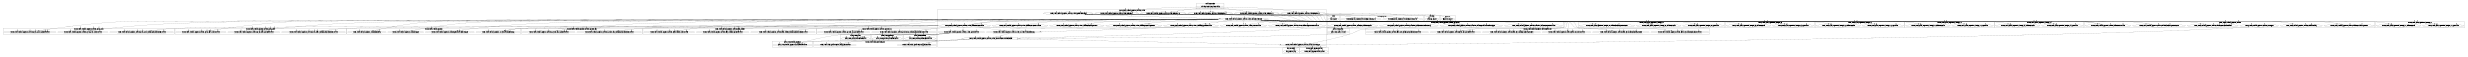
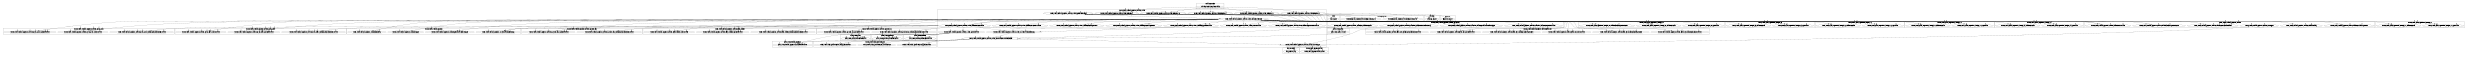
  digraph {
    "Moose::Meta::Method::Accessor::Native::Hash::set::_return_value"
    "Moose::Meta::Method::Accessor::Native::Hash::set::_inline_check_arguments"
    "Moose::Meta::Method::Accessor::Native::Hash::set::_inline_optimized_set_new_value"
    "Moose::Meta::Method::Accessor::Native::Hash::set::_inline_coerce_new_values"
    "Moose::Meta::Method::Accessor::Native::Hash::set::_potential_value"
    "Moose::Meta::Method::Accessor::Native::Hash::set::_inline_process_arguments"
    "Moose::Meta::Class::__ANON__::SERIAL::25::_get_value"
    "Moose::Meta::Class::__ANON__::SERIAL::25::_inline_tc_code"
    "Class::MOP::Instance::inline_get_is_lvalue"
    "Moose::Meta::Class::__ANON__::SERIAL::18::_inline_tc_code"
    "Moose::Meta::Class::__ANON__::SERIAL::18::_get_value"
    "Moose::Meta::Mixin::AttributeCore::type_constraint"
+   "Moose::Meta::Mixin::AttributeCore::should_coerce"
    "Moose::Meta::Mixin::AttributeCore::has_type_constraint"
    "Moose::Meta::Method::Accessor::Native::_inline_curried_arguments"
    "Moose::Meta::Method::Accessor::Native::_initialize_body"
    "Moose::Meta::Method::Accessor::Native::_slot_access_can_be_inlined"
    "Moose::Meta::Method::Accessor::Native::root_types"
    "Moose::Meta::Method::Accessor::Native::_inline_check_argument_count"
    "Moose::Meta::Method::Accessor::Native::_inline_return_value"
    "Moose::Meta::Class::__ANON__::SERIAL::20::_inline_tc_code"
    "Moose::Meta::Class::__ANON__::SERIAL::20::_get_value"
    "Moose::Meta::Class::__ANON__::SERIAL::20::_inline_check_argument_count"
    "Class::MOP::Class:::around"
    "Moose::Meta::Method::Accessor::_writer_value_needs_copy"
    "Moose::Meta::Method::Accessor::_inline_trigger"
    "Moose::Meta::Method::Accessor::_inline_get_old_value_for_trigger"
    "Moose::Meta::Method::Accessor::_inline_check_lazy"
    n29 [label="List::Accessor::any"]
    "warnings::import"
    "Class::MOP::Method::Accessor::associated_attribute"
    "Class::MOP::Class::instance_metaclass"
    "Moose::Meta::Method::Accessor::Native::Counter::dec::_potential_value"
    "Moose::Meta::Method::Accessor::Native::Counter::dec::_inline_optimized_set_new_value"
    "Moose::Meta::Method::Accessor::Native::Array::push::_inline_optimized_set_new_value"
    "Moose::Meta::Method::Accessor::Native::Array::push::_return_value"
    "Moose::Meta::Method::Accessor::Native::Array::push::_potential_value"
    "Moose::Meta::Method::Accessor::Native::Array::clear::_inline_optimized_set_new_value"
    "Moose::Meta::Method::Accessor::Native::Array::clear::_potential_value"
    "Moose::Meta::Method::Accessor::Native::Array::clear::_return_value"
    "Moose::Meta::Class::__ANON__::SERIAL::10::_inline_tc_code"
    "Moose::Meta::Class::__ANON__::SERIAL::10::_get_value"
    "Moose::Meta::Method::Accessor::Native::Hash::delete::_potential_value"
    "Moose::Meta::Method::Accessor::Native::Hash::delete::_inline_optimized_set_new_value"
    "Moose::Meta::Method::Accessor::Native::Hash::delete::_return_value"
    "Module::Runtime::require_module"
    "Exporter::import"
    "Moose::Meta::Class::__ANON__::SERIAL::24::_get_value"
    "Moose::Meta::Class::__ANON__::SERIAL::24::_inline_tc_code"
    "Moose::Meta::Method::Accessor::Native::Counter::inc::_inline_optimized_set_new_value"
    "Moose::Meta::Method::Accessor::Native::Counter::inc::_potential_value"
    "Moose::Meta::Method::Accessor::Native::Collection::_inline_coerce_new_values"
    "Moose::Meta::Method::Accessor::Native::Collection::_inline_get_old_value_for_trigger"
    "Moose::Meta::Method::Accessor::Native::Collection::_check_new_members_only"
    "Moose::Meta::Method::Accessor::Native::Collection::_inline_tc_code"
    "Moose::Meta::Class::__ANON__::SERIAL::11::_get_value"
    "Moose::Meta::Class::__ANON__::SERIAL::11::_inline_tc_code"
    "Moose::Exporter::__ANON__[Moose/Exporter.pm:492]"
    "Moose::Exporter::__ANON__[Moose/Exporter.pm:678]"
    "Moose::Meta::TypeConstraint::name"
    "Moose::Meta::Method::Accessor::Native::Writer::_generate_method"
    "Moose::Meta::Method::Accessor::Native::Writer::_constraint_must_be_checked"
    "Moose::Meta::Method::Accessor::Native::Writer::BEGIN@9"
    "Moose::Meta::Method::Accessor::Native::Writer::_inline_writer_core"
    "Moose::Meta::Method::Accessor::Native::Writer::BEGIN@167"
    "Moose::Meta::Method::Accessor::Native::Writer::_inline_check_arguments"
    "Moose::Meta::Method::Accessor::Native::Writer::_inline_process_arguments"
    "Moose::Meta::Method::Accessor::Native::Writer::_inline_copy_native_value"
    "Moose::Meta::Method::Accessor::Native::Writer::_return_value"
    "Moose::Meta::Method::Accessor::Native::Writer::_get_is_lvalue"
    "Moose::Meta::Method::Accessor::Native::Writer::BEGIN@10"
    "Moose::Meta::Method::Accessor::Native::Writer::_inline_capture_return_value"
    "Moose::Meta::Method::Accessor::Native::Writer::BEGIN@12"
    "Moose::Meta::Method::Accessor::Native::Writer::_inline_set_new_value"
    "Moose::Meta::Method::Accessor::Native::Writer::_writer_value_needs_copy"
    "Moose::Meta::Method::Accessor::Native::Writer::_is_root_type"
    "Moose::Meta::Method::Accessor::Native::Writer::_inline_coerce_new_values"
    "Moose::Meta::Method::Accessor::Native::Writer::BEGIN@14"
    "Class::MOP::Attribute::associated_class"
    "strict::import"
    subgraph cluster_1 {
      label="Moose::Meta::Method::Accessor::Native::Hash::set"
      "Moose::Meta::Method::Accessor::Native::Hash::set::_return_value"
      "Moose::Meta::Method::Accessor::Native::Hash::set::_inline_check_arguments"
      "Moose::Meta::Method::Accessor::Native::Hash::set::_inline_optimized_set_new_value"
      "Moose::Meta::Method::Accessor::Native::Hash::set::_inline_coerce_new_values"
      "Moose::Meta::Method::Accessor::Native::Hash::set::_potential_value"
      "Moose::Meta::Method::Accessor::Native::Hash::set::_inline_process_arguments"
    }
    subgraph cluster_2 {
      label="Moose::Meta::Class::__ANON__::SERIAL::25"
      "Moose::Meta::Class::__ANON__::SERIAL::25::_get_value"
      "Moose::Meta::Class::__ANON__::SERIAL::25::_inline_tc_code"
    }
    subgraph cluster_3 {
      label="Class::MOP::Instance"
      "Class::MOP::Instance::inline_get_is_lvalue"
    }
    subgraph cluster_4 {
-     label="Moose::Meta::Class::__ANON__::SERIAL::18"
+     label="Moose::Meta::Class::__ANON__::BEGIN::18"
      "Moose::Meta::Class::__ANON__::SERIAL::18::_inline_tc_code"
      "Moose::Meta::Class::__ANON__::SERIAL::18::_get_value"
    }
    subgraph cluster_5 {
      label="Moose::Meta::Mixin::AttributeCore"
      "Moose::Meta::Mixin::AttributeCore::type_constraint"
+     "Moose::Meta::Mixin::AttributeCore::should_coerce"
      "Moose::Meta::Mixin::AttributeCore::has_type_constraint"
    }
    subgraph cluster_6 {
      label="Moose::Meta::Method::Accessor::Native"
      "Moose::Meta::Method::Accessor::Native::_inline_curried_arguments"
      "Moose::Meta::Method::Accessor::Native::_initialize_body"
      "Moose::Meta::Method::Accessor::Native::_slot_access_can_be_inlined"
      "Moose::Meta::Method::Accessor::Native::root_types"
      "Moose::Meta::Method::Accessor::Native::_inline_check_argument_count"
      "Moose::Meta::Method::Accessor::Native::_inline_return_value"
    }
    subgraph cluster_7 {
      label="Moose::Meta::Class::__ANON__::SERIAL::20"
      "Moose::Meta::Class::__ANON__::SERIAL::20::_inline_tc_code"
      "Moose::Meta::Class::__ANON__::SERIAL::20::_get_value"
      "Moose::Meta::Class::__ANON__::SERIAL::20::_inline_check_argument_count"
    }
    subgraph cluster_8 {
      label="Class::MOP::Class:"
      "Class::MOP::Class:::around"
    }
    subgraph cluster_9 {
      label="Moose::Meta::Method::Accessor"
      "Moose::Meta::Method::Accessor::_writer_value_needs_copy"
      "Moose::Meta::Method::Accessor::_inline_trigger"
      "Moose::Meta::Method::Accessor::_inline_get_old_value_for_trigger"
      "Moose::Meta::Method::Accessor::_inline_check_lazy"
    }
    subgraph cluster_10 {
      label="List::MoreUtils"
      n29
    }
    subgraph cluster_11 {
      label=warnings
      "warnings::import"
    }
    subgraph cluster_12 {
      label="Class::MOP::Method::Accessor"
      "Class::MOP::Method::Accessor::associated_attribute"
    }
    subgraph cluster_13 {
      label="Class::MOP::Class"
      "Class::MOP::Class::instance_metaclass"
    }
    subgraph cluster_14 {
      label="Moose::Meta::Method::Accessor::Native::Counter::dec"
      "Moose::Meta::Method::Accessor::Native::Counter::dec::_potential_value"
      "Moose::Meta::Method::Accessor::Native::Counter::dec::_inline_optimized_set_new_value"
    }
    subgraph cluster_15 {
      label="Moose::Meta::Method::Accessor::Native::Array::push"
      "Moose::Meta::Method::Accessor::Native::Array::push::_inline_optimized_set_new_value"
      "Moose::Meta::Method::Accessor::Native::Array::push::_return_value"
      "Moose::Meta::Method::Accessor::Native::Array::push::_potential_value"
    }
    subgraph cluster_16 {
      label="Moose::Meta::Method::Accessor::Native::Array::clear"
      "Moose::Meta::Method::Accessor::Native::Array::clear::_inline_optimized_set_new_value"
      "Moose::Meta::Method::Accessor::Native::Array::clear::_potential_value"
      "Moose::Meta::Method::Accessor::Native::Array::clear::_return_value"
    }
    subgraph cluster_17 {
      label="Moose::Meta::Class::__ANON__::SERIAL::10"
      "Moose::Meta::Class::__ANON__::SERIAL::10::_inline_tc_code"
      "Moose::Meta::Class::__ANON__::SERIAL::10::_get_value"
    }
    subgraph cluster_18 {
      label="Moose::Meta::Method::Accessor::Native::Hash::delete"
      "Moose::Meta::Method::Accessor::Native::Hash::delete::_potential_value"
      "Moose::Meta::Method::Accessor::Native::Hash::delete::_inline_optimized_set_new_value"
      "Moose::Meta::Method::Accessor::Native::Hash::delete::_return_value"
    }
    subgraph cluster_19 {
      label="Module::Runtime"
      "Module::Runtime::require_module"
    }
    subgraph cluster_20 {
      label=Exporter
      "Exporter::import"
    }
    subgraph cluster_21 {
      label="Moose::Meta::Class::__ANON__::SERIAL::24"
      "Moose::Meta::Class::__ANON__::SERIAL::24::_get_value"
      "Moose::Meta::Class::__ANON__::SERIAL::24::_inline_tc_code"
    }
    subgraph cluster_22 {
      label="Moose::Meta::Method::Accessor::Native::Counter::inc"
      "Moose::Meta::Method::Accessor::Native::Counter::inc::_inline_optimized_set_new_value"
      "Moose::Meta::Method::Accessor::Native::Counter::inc::_potential_value"
    }
    subgraph cluster_23 {
      label="Moose::Meta::Method::Accessor::Native::Collection"
      "Moose::Meta::Method::Accessor::Native::Collection::_inline_coerce_new_values"
      "Moose::Meta::Method::Accessor::Native::Collection::_inline_get_old_value_for_trigger"
      "Moose::Meta::Method::Accessor::Native::Collection::_check_new_members_only"
      "Moose::Meta::Method::Accessor::Native::Collection::_inline_tc_code"
    }
    subgraph cluster_24 {
      label="Moose::Meta::Class::__ANON__::SERIAL::11"
      "Moose::Meta::Class::__ANON__::SERIAL::11::_get_value"
      "Moose::Meta::Class::__ANON__::SERIAL::11::_inline_tc_code"
    }
    subgraph cluster_25 {
      label="Moose::Exporter"
      "Moose::Exporter::__ANON__[Moose/Exporter.pm:492]"
      "Moose::Exporter::__ANON__[Moose/Exporter.pm:678]"
    }
    subgraph cluster_26 {
      label="Moose::Meta::TypeConstraint"
      "Moose::Meta::TypeConstraint::name"
    }
    subgraph cluster_27 {
      label="Moose::Meta::Method::Accessor::Native::Writer"
      "Moose::Meta::Method::Accessor::Native::Writer::_generate_method"
      "Moose::Meta::Method::Accessor::Native::Writer::_constraint_must_be_checked"
      "Moose::Meta::Method::Accessor::Native::Writer::BEGIN@9"
      "Moose::Meta::Method::Accessor::Native::Writer::_inline_writer_core"
      "Moose::Meta::Method::Accessor::Native::Writer::BEGIN@167"
      "Moose::Meta::Method::Accessor::Native::Writer::_inline_check_arguments"
      "Moose::Meta::Method::Accessor::Native::Writer::_inline_process_arguments"
      "Moose::Meta::Method::Accessor::Native::Writer::_inline_copy_native_value"
      "Moose::Meta::Method::Accessor::Native::Writer::_return_value"
      "Moose::Meta::Method::Accessor::Native::Writer::_get_is_lvalue"
      "Moose::Meta::Method::Accessor::Native::Writer::BEGIN@10"
      "Moose::Meta::Method::Accessor::Native::Writer::_inline_capture_return_value"
      "Moose::Meta::Method::Accessor::Native::Writer::BEGIN@12"
      "Moose::Meta::Method::Accessor::Native::Writer::_inline_set_new_value"
      "Moose::Meta::Method::Accessor::Native::Writer::_writer_value_needs_copy"
      "Moose::Meta::Method::Accessor::Native::Writer::_is_root_type"
      "Moose::Meta::Method::Accessor::Native::Writer::_inline_coerce_new_values"
      "Moose::Meta::Method::Accessor::Native::Writer::BEGIN@14"
    }
    subgraph cluster_28 {
      label="Class::MOP::Attribute"
      "Class::MOP::Attribute::associated_class"
    }
    subgraph cluster_29 {
      label="strict"
      "strict::import"
    }
    "Moose::Meta::Method::Accessor::Native::_initialize_body" -> "Moose::Meta::Method::Accessor::Native::Writer::_generate_method"
    "Moose::Meta::Method::Accessor::Native::_inline_return_value" -> "Moose::Meta::Method::Accessor::Native::Writer::_return_value"
    "Class::MOP::Class:::around" -> "Moose::Meta::Method::Accessor::Native::Writer::_constraint_must_be_checked"
    "Module::Runtime::require_module" -> "Moose::Meta::Method::Accessor::Native::Writer::BEGIN@9"
    "Module::Runtime::require_module" -> "Moose::Meta::Method::Accessor::Native::Writer::BEGIN@167"
    "Module::Runtime::require_module" -> "Moose::Meta::Method::Accessor::Native::Writer::BEGIN@10"
    "Module::Runtime::require_module" -> "Moose::Meta::Method::Accessor::Native::Writer::BEGIN@12"
    "Module::Runtime::require_module" -> "Moose::Meta::Method::Accessor::Native::Writer::BEGIN@14"
    "Moose::Meta::Method::Accessor::Native::Collection::_check_new_members_only" -> "Moose::Meta::Method::Accessor::Native::Writer::_is_root_type"
    "Moose::Meta::Method::Accessor::Native::Collection::_inline_tc_code" -> "Moose::Meta::Method::Accessor::Native::Writer::_constraint_must_be_checked"
    "Moose::Meta::Method::Accessor::Native::Writer::_generate_method" -> "Moose::Meta::Class::__ANON__::SERIAL::25::_get_value"
    "Moose::Meta::Method::Accessor::Native::Writer::_generate_method" -> "Moose::Meta::Class::__ANON__::SERIAL::18::_get_value"
    "Moose::Meta::Method::Accessor::Native::Writer::_generate_method" -> "Moose::Meta::Method::Accessor::Native::_inline_curried_arguments"
    "Moose::Meta::Method::Accessor::Native::Writer::_generate_method" -> "Moose::Meta::Class::__ANON__::SERIAL::20::_get_value"
    "Moose::Meta::Method::Accessor::Native::Writer::_generate_method" -> "Moose::Meta::Class::__ANON__::SERIAL::10::_get_value"
    "Moose::Meta::Method::Accessor::Native::Writer::_generate_method" -> "Moose::Meta::Class::__ANON__::SERIAL::24::_get_value"
    "Moose::Meta::Method::Accessor::Native::Writer::_generate_method" -> "Moose::Meta::Class::__ANON__::SERIAL::11::_get_value"
    "Moose::Meta::Method::Accessor::Native::Writer::_generate_method" -> "Moose::Meta::Method::Accessor::Native::Writer::_inline_writer_core"
    "Moose::Meta::Method::Accessor::Native::Writer::_constraint_must_be_checked" -> "Moose::Meta::Mixin::AttributeCore::type_constraint"
+   "Moose::Meta::Method::Accessor::Native::Writer::_constraint_must_be_checked" -> "Moose::Meta::Mixin::AttributeCore::should_coerce"
    "Moose::Meta::Method::Accessor::Native::Writer::_constraint_must_be_checked" -> "Moose::Meta::Mixin::AttributeCore::has_type_constraint"
    "Moose::Meta::Method::Accessor::Native::Writer::_constraint_must_be_checked" -> "Class::MOP::Method::Accessor::associated_attribute"
    "Moose::Meta::Method::Accessor::Native::Writer::_constraint_must_be_checked" -> "Moose::Meta::Method::Accessor::Native::Writer::_is_root_type"
    "Moose::Meta::Method::Accessor::Native::Writer::BEGIN@9" -> "strict::import"
    "Moose::Meta::Method::Accessor::Native::Writer::_inline_writer_core" -> "Moose::Meta::Method::Accessor::Native::Hash::set::_return_value"
    "Moose::Meta::Method::Accessor::Native::Writer::_inline_writer_core" -> "Moose::Meta::Method::Accessor::Native::Hash::set::_inline_check_arguments"
    "Moose::Meta::Method::Accessor::Native::Writer::_inline_writer_core" -> "Moose::Meta::Method::Accessor::Native::Hash::set::_inline_coerce_new_values"
    "Moose::Meta::Method::Accessor::Native::Writer::_inline_writer_core" -> "Moose::Meta::Method::Accessor::Native::Hash::set::_potential_value"
    "Moose::Meta::Method::Accessor::Native::Writer::_inline_writer_core" -> "Moose::Meta::Method::Accessor::Native::Hash::set::_inline_process_arguments"
    "Moose::Meta::Method::Accessor::Native::Writer::_inline_writer_core" -> "Moose::Meta::Class::__ANON__::SERIAL::25::_inline_tc_code"
    "Moose::Meta::Method::Accessor::Native::Writer::_inline_writer_core" -> "Moose::Meta::Class::__ANON__::SERIAL::18::_inline_tc_code"
    "Moose::Meta::Method::Accessor::Native::Writer::_inline_writer_core" -> "Moose::Meta::Method::Accessor::Native::_inline_check_argument_count"
    "Moose::Meta::Method::Accessor::Native::Writer::_inline_writer_core" -> "Moose::Meta::Method::Accessor::Native::_inline_return_value"
    "Moose::Meta::Method::Accessor::Native::Writer::_inline_writer_core" -> "Moose::Meta::Class::__ANON__::SERIAL::20::_inline_tc_code"
    "Moose::Meta::Method::Accessor::Native::Writer::_inline_writer_core" -> "Moose::Meta::Class::__ANON__::SERIAL::20::_inline_check_argument_count"
    "Moose::Meta::Method::Accessor::Native::Writer::_inline_writer_core" -> "Moose::Meta::Method::Accessor::_inline_trigger"
    "Moose::Meta::Method::Accessor::Native::Writer::_inline_writer_core" -> "Moose::Meta::Method::Accessor::_inline_get_old_value_for_trigger"
    "Moose::Meta::Method::Accessor::Native::Writer::_inline_writer_core" -> "Moose::Meta::Method::Accessor::_inline_check_lazy"
    "Moose::Meta::Method::Accessor::Native::Writer::_inline_writer_core" -> "Moose::Meta::Method::Accessor::Native::Counter::dec::_potential_value"
    "Moose::Meta::Method::Accessor::Native::Writer::_inline_writer_core" -> "Moose::Meta::Method::Accessor::Native::Array::push::_return_value"
    "Moose::Meta::Method::Accessor::Native::Writer::_inline_writer_core" -> "Moose::Meta::Method::Accessor::Native::Array::push::_potential_value"
    "Moose::Meta::Method::Accessor::Native::Writer::_inline_writer_core" -> "Moose::Meta::Method::Accessor::Native::Array::clear::_potential_value"
    "Moose::Meta::Method::Accessor::Native::Writer::_inline_writer_core" -> "Moose::Meta::Method::Accessor::Native::Array::clear::_return_value"
    "Moose::Meta::Method::Accessor::Native::Writer::_inline_writer_core" -> "Moose::Meta::Class::__ANON__::SERIAL::10::_inline_tc_code"
    "Moose::Meta::Method::Accessor::Native::Writer::_inline_writer_core" -> "Moose::Meta::Method::Accessor::Native::Hash::delete::_potential_value"
    "Moose::Meta::Method::Accessor::Native::Writer::_inline_writer_core" -> "Moose::Meta::Method::Accessor::Native::Hash::delete::_return_value"
    "Moose::Meta::Method::Accessor::Native::Writer::_inline_writer_core" -> "Moose::Meta::Class::__ANON__::SERIAL::24::_inline_tc_code"
    "Moose::Meta::Method::Accessor::Native::Writer::_inline_writer_core" -> "Moose::Meta::Method::Accessor::Native::Counter::inc::_potential_value"
    "Moose::Meta::Method::Accessor::Native::Writer::_inline_writer_core" -> "Moose::Meta::Method::Accessor::Native::Collection::_inline_coerce_new_values"
    "Moose::Meta::Method::Accessor::Native::Writer::_inline_writer_core" -> "Moose::Meta::Method::Accessor::Native::Collection::_inline_get_old_value_for_trigger"
    "Moose::Meta::Method::Accessor::Native::Writer::_inline_writer_core" -> "Moose::Meta::Class::__ANON__::SERIAL::11::_inline_tc_code"
    "Moose::Meta::Method::Accessor::Native::Writer::_inline_writer_core" -> "Moose::Meta::Method::Accessor::Native::Writer::_inline_check_arguments"
    "Moose::Meta::Method::Accessor::Native::Writer::_inline_writer_core" -> "Moose::Meta::Method::Accessor::Native::Writer::_inline_process_arguments"
    "Moose::Meta::Method::Accessor::Native::Writer::_inline_writer_core" -> "Moose::Meta::Method::Accessor::Native::Writer::_inline_copy_native_value"
    "Moose::Meta::Method::Accessor::Native::Writer::_inline_writer_core" -> "Moose::Meta::Method::Accessor::Native::Writer::_return_value"
    "Moose::Meta::Method::Accessor::Native::Writer::_inline_writer_core" -> "Moose::Meta::Method::Accessor::Native::Writer::_inline_capture_return_value"
    "Moose::Meta::Method::Accessor::Native::Writer::_inline_writer_core" -> "Moose::Meta::Method::Accessor::Native::Writer::_inline_set_new_value"
    "Moose::Meta::Method::Accessor::Native::Writer::_inline_writer_core" -> "Moose::Meta::Method::Accessor::Native::Writer::_inline_coerce_new_values"
    "Moose::Meta::Method::Accessor::Native::Writer::BEGIN@167" -> "Moose::Exporter::__ANON__[Moose/Exporter.pm:678]"
    "Moose::Meta::Method::Accessor::Native::Writer::_inline_copy_native_value" -> "Moose::Meta::Method::Accessor::_writer_value_needs_copy"
    "Moose::Meta::Method::Accessor::Native::Writer::_inline_copy_native_value" -> "Moose::Meta::Method::Accessor::Native::Writer::_writer_value_needs_copy"
    "Moose::Meta::Method::Accessor::Native::Writer::_get_is_lvalue" -> "Class::MOP::Instance::inline_get_is_lvalue"
    "Moose::Meta::Method::Accessor::Native::Writer::_get_is_lvalue" -> "Class::MOP::Method::Accessor::associated_attribute"
    "Moose::Meta::Method::Accessor::Native::Writer::_get_is_lvalue" -> "Class::MOP::Class::instance_metaclass"
    "Moose::Meta::Method::Accessor::Native::Writer::_get_is_lvalue" -> "Class::MOP::Attribute::associated_class"
    "Moose::Meta::Method::Accessor::Native::Writer::BEGIN@10" -> "warnings::import"
    "Moose::Meta::Method::Accessor::Native::Writer::BEGIN@12" -> "Exporter::import"
    "Moose::Meta::Method::Accessor::Native::Writer::_inline_set_new_value" -> "Moose::Meta::Method::Accessor::Native::Hash::set::_inline_optimized_set_new_value"
    "Moose::Meta::Method::Accessor::Native::Writer::_inline_set_new_value" -> "Moose::Meta::Method::Accessor::Native::_slot_access_can_be_inlined"
    "Moose::Meta::Method::Accessor::Native::Writer::_inline_set_new_value" -> "Moose::Meta::Method::Accessor::_writer_value_needs_copy"
    "Moose::Meta::Method::Accessor::Native::Writer::_inline_set_new_value" -> "Moose::Meta::Method::Accessor::Native::Counter::dec::_inline_optimized_set_new_value"
    "Moose::Meta::Method::Accessor::Native::Writer::_inline_set_new_value" -> "Moose::Meta::Method::Accessor::Native::Array::push::_inline_optimized_set_new_value"
    "Moose::Meta::Method::Accessor::Native::Writer::_inline_set_new_value" -> "Moose::Meta::Method::Accessor::Native::Array::clear::_inline_optimized_set_new_value"
    "Moose::Meta::Method::Accessor::Native::Writer::_inline_set_new_value" -> "Moose::Meta::Method::Accessor::Native::Hash::delete::_inline_optimized_set_new_value"
    "Moose::Meta::Method::Accessor::Native::Writer::_inline_set_new_value" -> "Moose::Meta::Method::Accessor::Native::Counter::inc::_inline_optimized_set_new_value"
    "Moose::Meta::Method::Accessor::Native::Writer::_inline_set_new_value" -> "Moose::Meta::Method::Accessor::Native::Writer::_get_is_lvalue"
    "Moose::Meta::Method::Accessor::Native::Writer::_inline_set_new_value" -> "Moose::Meta::Method::Accessor::Native::Writer::_writer_value_needs_copy"
    "Moose::Meta::Method::Accessor::Native::Writer::_writer_value_needs_copy" -> "Moose::Meta::Method::Accessor::Native::Writer::_constraint_must_be_checked"
    "Moose::Meta::Method::Accessor::Native::Writer::_is_root_type" -> "Moose::Meta::Method::Accessor::Native::root_types"
    "Moose::Meta::Method::Accessor::Native::Writer::_is_root_type" -> n29
    "Moose::Meta::Method::Accessor::Native::Writer::_is_root_type" -> "Moose::Meta::TypeConstraint::name"
    "Moose::Meta::Method::Accessor::Native::Writer::BEGIN@14" -> "Moose::Exporter::__ANON__[Moose/Exporter.pm:492]"
  }
